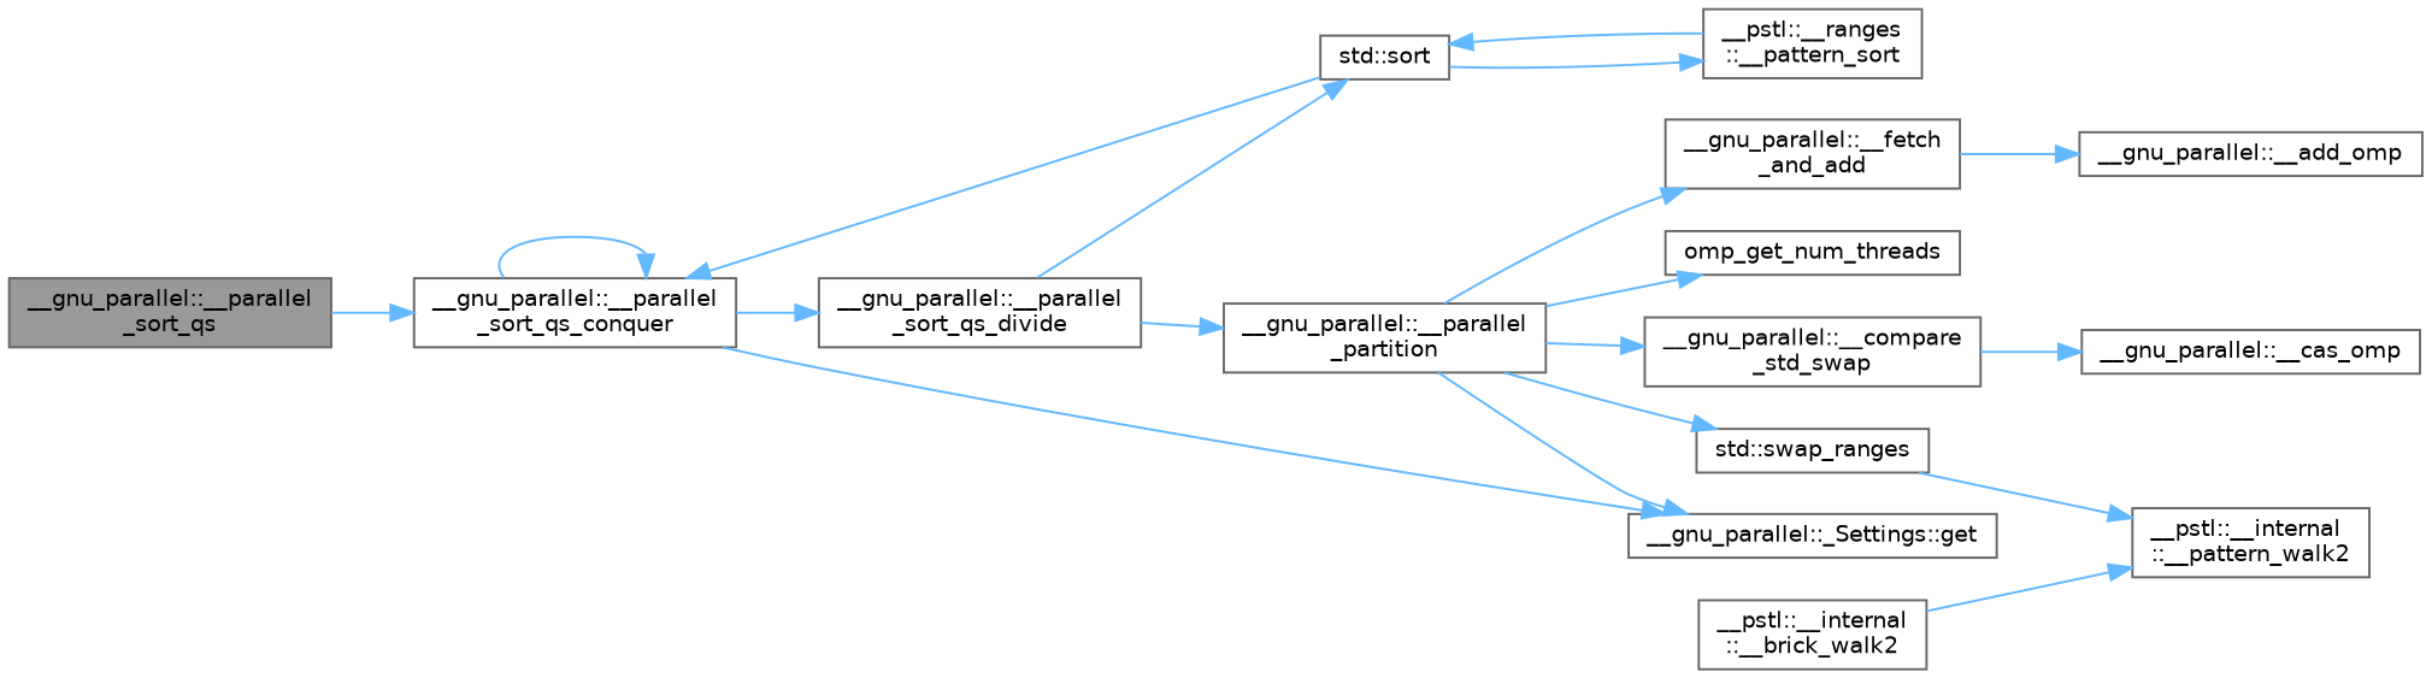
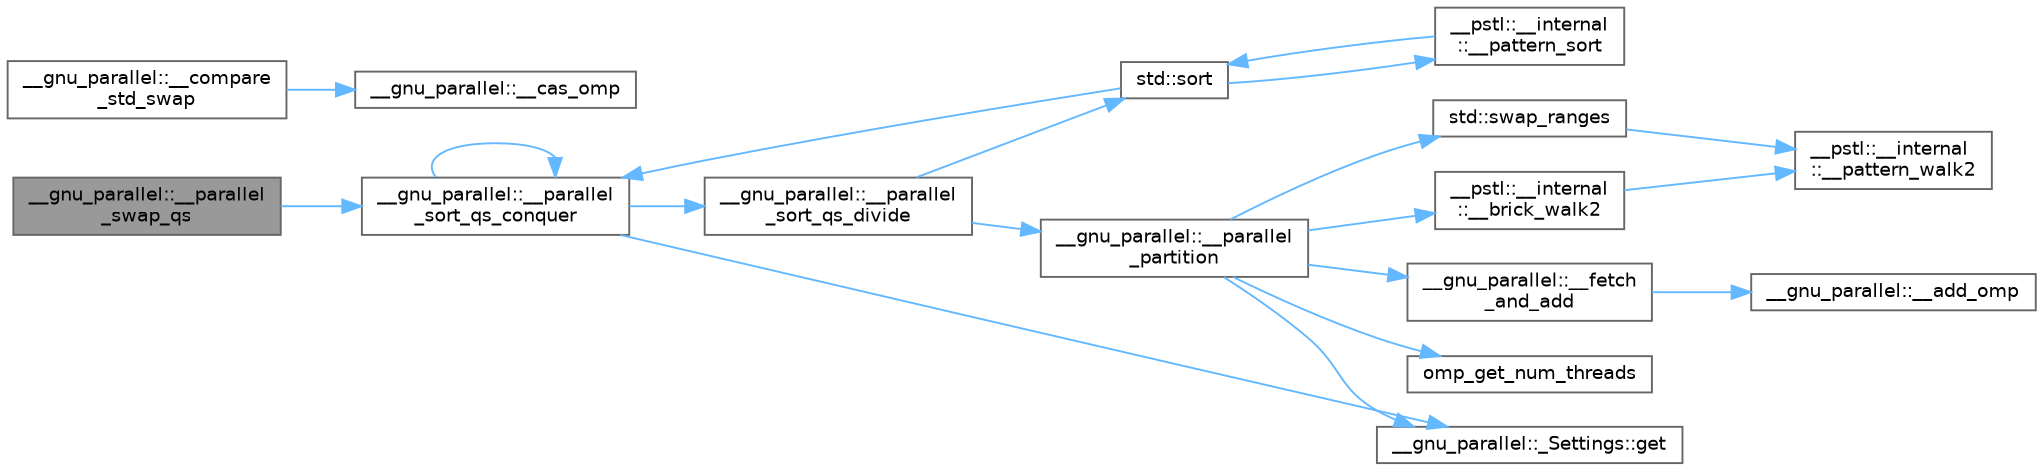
  digraph {
    rankdir=LR
    node [color=grey40 fillcolor=white fontname=Helvetica fontsize=10 shape=box style=filled]
    edge [color=steelblue1 fontname=Helvetica fontsize=10 labelfontname=Helvetica labelfontsize=10 style=solid]
-   n1 [color=gray40 fillcolor=grey60 fontcolor=black height=0.2 label="__gnu_parallel::__parallel\l_sort_qs" width=0.4]
+   n1 [color=gray40 fillcolor=grey60 fontcolor=black height=0.2 label="__gnu_parallel::__parallel\l_swap_qs" width=0.4]
    n2 [height=0.2 label="__gnu_parallel::__parallel\l_sort_qs_conquer" width=0.4]
    n3 [height=0.2 label="__gnu_parallel::__parallel\l_sort_qs_divide" width=0.4]
    n4 [height=0.2 label="__gnu_parallel::_Settings::get" width=0.4]
    n5 [height=0.2 label="std::sort" width=0.4]
    n6 [height=0.2 label="__gnu_parallel::__parallel\l_partition" width=0.4]
-   n7 [height=0.2 label="__pstl::__ranges\l::__pattern_sort" width=0.4]
+   n7 [height=0.2 label="__pstl::__internal\l::__pattern_sort" width=0.4]
    n8 [height=0.2 label="__gnu_parallel::__compare\l_std_swap" width=0.4]
    n9 [height=0.2 label="__gnu_parallel::__fetch\l_and_add" width=0.4]
    n10 [height=0.2 label=omp_get_num_threads width=0.4]
    n11 [height=0.2 label="std::swap_ranges" width=0.4]
    n12 [height=0.2 label="__gnu_parallel::__cas_omp" width=0.4]
    n13 [height=0.2 label="__gnu_parallel::__add_omp" width=0.4]
    n14 [height=0.2 label="__pstl::__internal\l::__pattern_walk2" width=0.4]
    n15 [height=0.2 label="__pstl::__internal\l::__brick_walk2" width=0.4]
    n1 -> n2
    n2 -> n2
    n2 -> n3
    n2 -> n4
    n3 -> n5
    n3 -> n6
    n5 -> n2
    n5 -> n7
    n6 -> n4
-   n6 -> n8
+   n6 -> n15
    n6 -> n9
    n6 -> n10
    n6 -> n11
    n7 -> n5
    n8 -> n12
    n9 -> n13
    n11 -> n14
    n15 -> n14
  }
